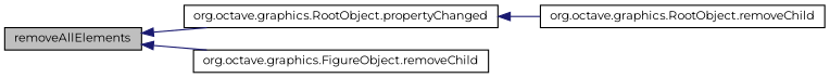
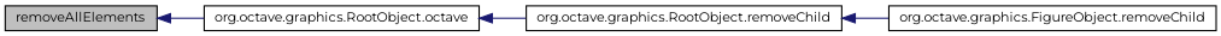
  digraph {
    fontname=Montserrat
    rankdir=LR
    node [color=black fillcolor=white fontname=Montserrat fontsize=10 shape=record style=filled]
    edge [color=midnightblue dir=back fontname=Montserrat fontsize=10 labelfontname=FreeSans labelfontsize=10 style=solid]
    n1 [fillcolor=grey75 fontcolor=black height=0.2 label=removeAllElements width=0.4]
-   n2 [height=0.2 label="org.octave.graphics.RootObject.propertyChanged" width=0.4]
+   n2 [height=0.2 label="org.octave.graphics.RootObject.octave" width=0.4]
    n3 [height=0.2 label="org.octave.graphics.FigureObject.removeChild" width=0.4]
    n4 [height=0.2 label="org.octave.graphics.RootObject.removeChild" width=0.4]
    n1 -> n2
-   n1 -> n3
+   n4 -> n3
    n2 -> n4
  }
